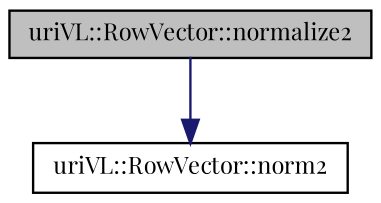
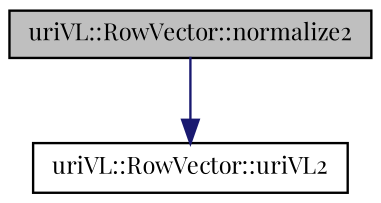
  digraph {
    rankdir=TB
    fontname="Playfair Display"
    node [color=black fontname="Playfair Display" fontsize=10 shape=record style=filled]
    n1 [fillcolor=grey75 fontcolor=black height=0.2 label="uriVL::RowVector::normalize2" width=0.4]
-   n2 [fillcolor=white height=0.2 label="uriVL::RowVector::norm2" width=0.4]
+   n2 [fillcolor=white height=0.2 label="uriVL::RowVector::uriVL2" width=0.4]
    n1 -> n2 [color=midnightblue fontname="Playfair Display" fontsize=10 labelfontname=Helvetica labelfontsize=10 style=solid]
  }
